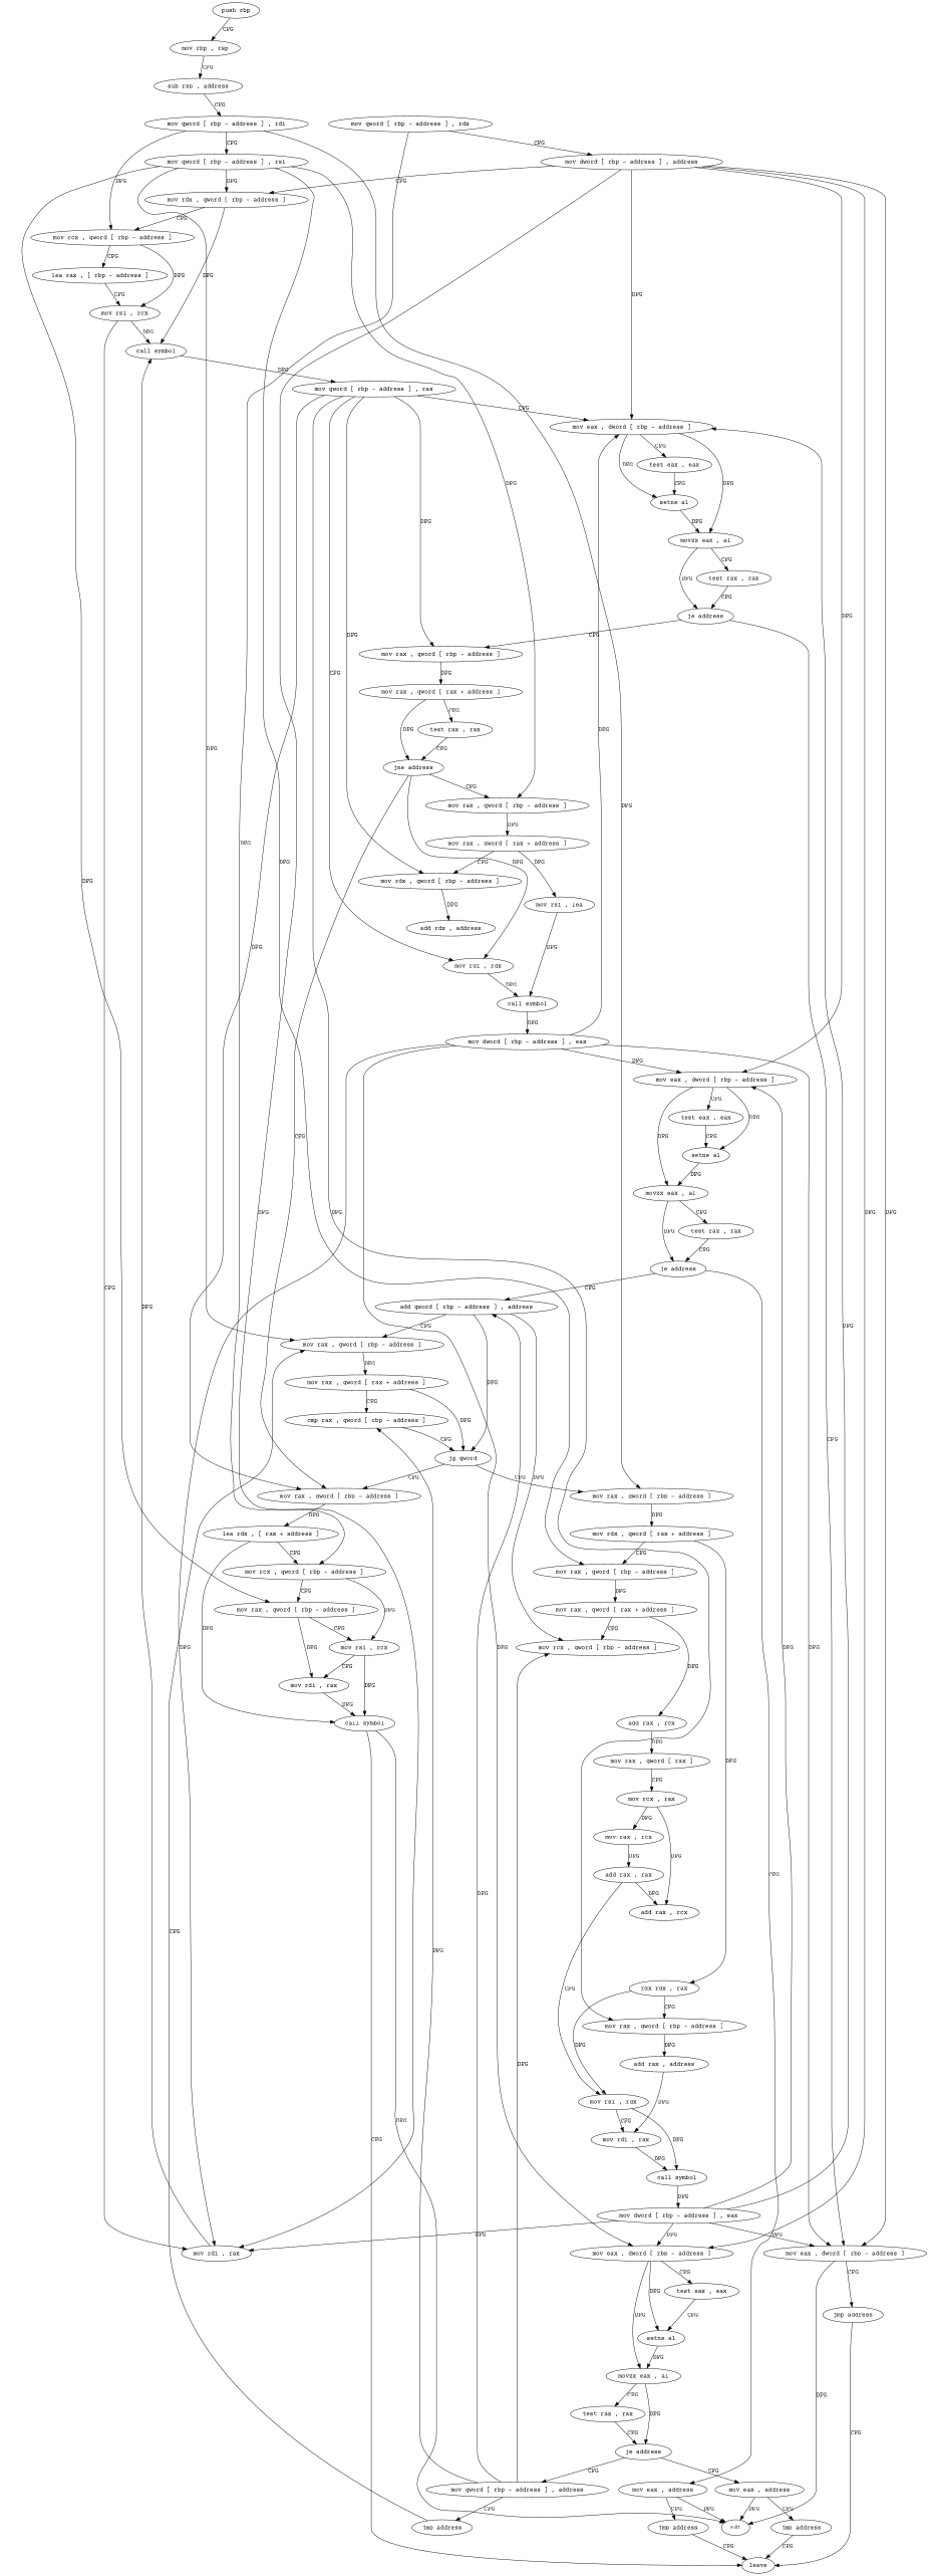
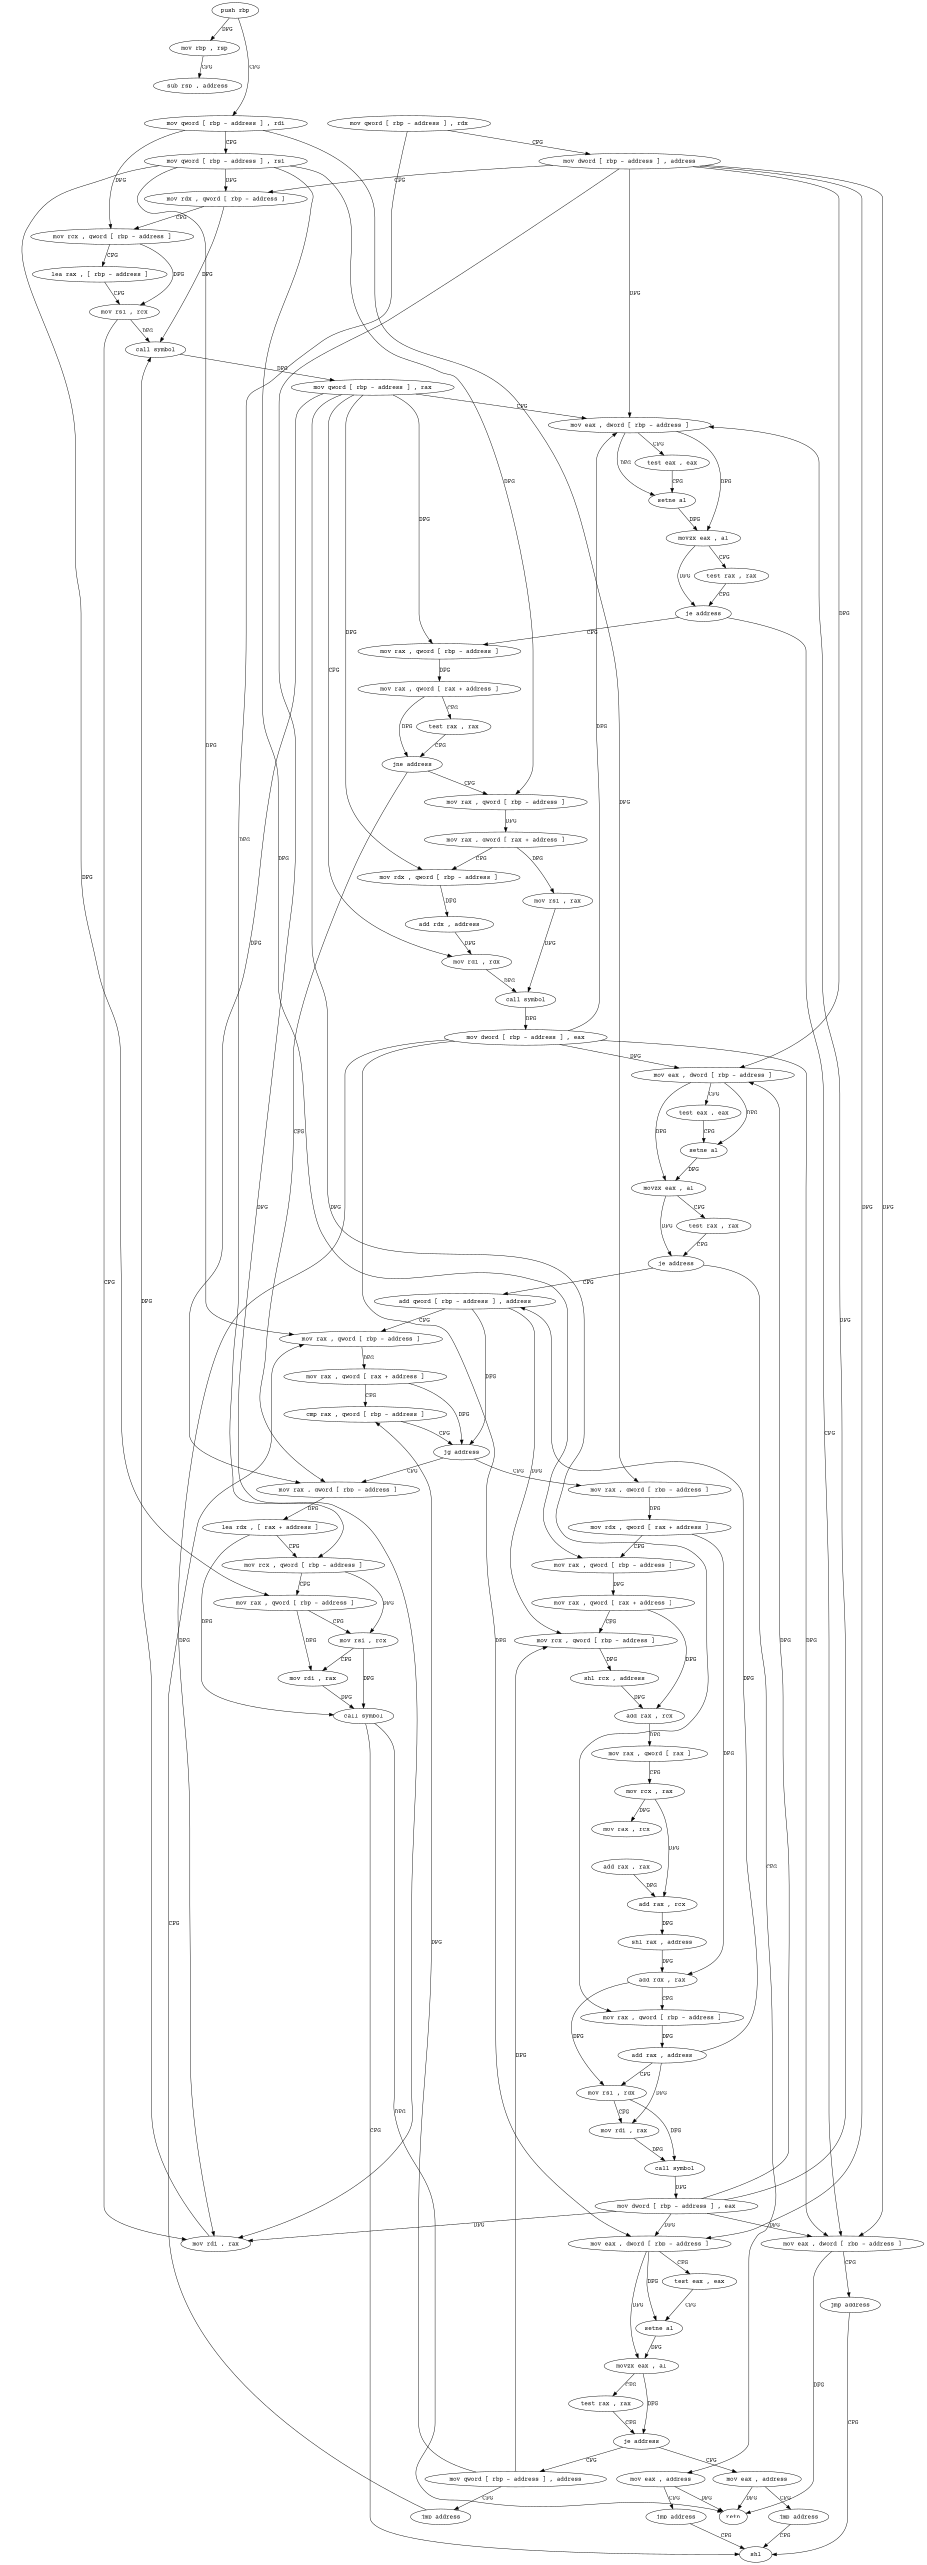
  digraph {
    fontname="Courier Prime"
    node [fontname="Courier Prime"]
    edge [fontname="Courier Prime"]
    n1 [label="push rbp"]
    n2 [label="mov rbp , rsp"]
    n3 [label="sub rsp , address"]
    n4 [label="mov qword [ rbp - address ] , rdi"]
    n5 [label="mov qword [ rbp - address ] , rsi"]
    n6 [label="mov rcx , qword [ rbp - address ]"]
    n7 [label="mov rax , qword [ rbp - address ]"]
    n8 [label="mov rdx , qword [ rbp - address ]"]
    n9 [label="mov rax , qword [ rbp - address ]"]
    n10 [label="mov rax , qword [ rbp - address ]"]
    n11 [label="mov rax , qword [ rbp - address ]"]
    n12 [label="mov rax , qword [ rbp - address ]"]
    n13 [label="lea rax , [ rbp - address ]"]
    n14 [label="mov rsi , rcx"]
    n15 [label="mov rdx , qword [ rax + address ]"]
    n16 [label="mov qword [ rbp - address ] , rdx"]
    n17 [label="mov dword [ rbp - address ] , address"]
    n18 [label="mov rcx , qword [ rbp - address ]"]
    n19 [label="call symbol"]
    n20 [label="mov rax , qword [ rax + address ]"]
    n21 [label="mov rsi , rcx"]
    n22 [label="mov rdi , rax"]
    n23 [label="mov rax , qword [ rax + address ]"]
    n24 [label="mov rax , qword [ rax + address ]"]
    n25 [label="mov rdi , rax"]
    n26 [label="mov eax , dword [ rbp - address ]"]
    n27 [label="mov eax , dword [ rbp - address ]"]
    n28 [label="mov eax , dword [ rbp - address ]"]
    n29 [label="mov eax , dword [ rbp - address ]"]
    n30 [label="test eax , eax"]
    n31 [label="setne al"]
    n32 [label="movzx eax , al"]
    n33 [label="jmp address"]
-   n34 [label=rdi]
+   n34 [label=retn]
    n35 [label="test eax , eax"]
    n36 [label="setne al"]
    n37 [label="movzx eax , al"]
    n38 [label="test eax , eax"]
    n39 [label="setne al"]
    n40 [label="movzx eax , al"]
    n41 [label="mov qword [ rbp - address ] , rax"]
    n42 [label="mov rax , qword [ rbp - address ]"]
    n43 [label="mov rax , qword [ rbp - address ]"]
    n44 [label="mov rdx , qword [ rbp - address ]"]
    n45 [label="mov rax , qword [ rbp - address ]"]
    n46 [label="mov rdi , rdx"]
    n47 [label="mov rax , qword [ rax + address ]"]
    n48 [label="lea rdx , [ rax + address ]"]
    n49 [label="add rdx , address"]
    n50 [label="add rax , address"]
    n51 [label="test rax , rax"]
    n52 [label="je address"]
    n53 [label="test rax , rax"]
    n54 [label="jne address"]
-   n55 [label=leave]
+   n55 [label=shl]
    n56 [label="call symbol"]
-   n57 [label="mov rsi , lea"]
+   n57 [label="mov rsi , rax"]
    n58 [label="call symbol"]
    n59 [label="mov dword [ rbp - address ] , eax"]
    n60 [label="test rax , rax"]
    n61 [label="je address"]
    n62 [label="mov qword [ rbp - address ] , address"]
    n63 [label="mov eax , address"]
    n64 [label="jmp address"]
    n65 [label="mov rcx , qword [ rbp - address ]"]
    n66 [label="add qword [ rbp - address ] , address"]
    n67 [label="cmp rax , qword [ rbp - address ]"]
    n68 [label="jmp address"]
-   n69 [label="jg qword"]
-   n71 [label="rdx rdx , rax"]
+   n69 [label="jg address"]
+   n70 [label="shl rcx , address"]
+   n71 [label="add rdx , rax"]
    n72 [label="mov rsi , rdx"]
    n73 [label="add rax , rcx"]
    n74 [label="mov rax , qword [ rax ]"]
    n75 [label="mov rcx , rax"]
    n76 [label="mov rax , rcx"]
    n77 [label="add rax , rcx"]
    n78 [label="add rax , rax"]
+   n79 [label="shl rax , address"]
    n80 [label="mov rdi , rax"]
    n81 [label="call symbol"]
    n82 [label="mov dword [ rbp - address ] , eax"]
    n83 [label="test rax , rax"]
    n84 [label="je address"]
    n85 [label="mov eax , address"]
    n86 [label="jmp address"]
-   n1 -> n2 [label=CFG]
+   n1 -> n2 [label=DFG]
    n2 -> n3 [label=CFG]
-   n3 -> n4 [label=CFG]
+   n1 -> n4 [label=CFG]
    n4 -> n5 [label=CFG]
    n4 -> n6 [label=DFG]
    n4 -> n7 [label=DFG]
    n5 -> n8 [label=DFG]
    n5 -> n9 [label=DFG]
    n5 -> n10 [label=DFG]
    n5 -> n11 [label=DFG]
    n5 -> n12 [label=DFG]
    n6 -> n13 [label=CFG]
    n6 -> n14 [label=DFG]
    n7 -> n15 [label=DFG]
    n8 -> n6 [label=CFG]
    n8 -> n19 [label=DFG]
    n9 -> n20 [label=DFG]
    n10 -> n21 [label=CFG]
    n10 -> n22 [label=DFG]
    n11 -> n23 [label=DFG]
    n12 -> n24 [label=DFG]
    n13 -> n14 [label=CFG]
    n14 -> n19 [label=DFG]
    n14 -> n25 [label=CFG]
    n15 -> n12 [label=CFG]
    n15 -> n71 [label=DFG]
    n16 -> n17 [label=CFG]
    n16 -> n18 [label=DFG]
    n17 -> n8 [label=CFG]
    n17 -> n25 [label=DFG]
    n17 -> n26 [label=DFG]
    n17 -> n27 [label=DFG]
    n17 -> n28 [label=DFG]
    n17 -> n29 [label=DFG]
    n18 -> n10 [label=CFG]
    n18 -> n21 [label=DFG]
    n19 -> n41 [label=DFG]
    n20 -> n44 [label=CFG]
    n20 -> n57 [label=DFG]
    n21 -> n22 [label=CFG]
    n21 -> n56 [label=DFG]
    n22 -> n56 [label=DFG]
    n23 -> n67 [label=CFG]
    n23 -> n69 [label=DFG]
    n24 -> n65 [label=CFG]
    n24 -> n73 [label=DFG]
    n25 -> n19 [label=DFG]
    n26 -> n30 [label=CFG]
    n26 -> n31 [label=DFG]
    n26 -> n32 [label=DFG]
    n27 -> n33 [label=CFG]
    n27 -> n34 [label=DFG]
    n28 -> n35 [label=CFG]
    n28 -> n36 [label=DFG]
    n28 -> n37 [label=DFG]
    n29 -> n38 [label=CFG]
    n29 -> n39 [label=DFG]
    n29 -> n40 [label=DFG]
    n30 -> n31 [label=CFG]
    n31 -> n32 [label=DFG]
    n32 -> n51 [label=CFG]
    n32 -> n52 [label=DFG]
    n33 -> n55 [label=CFG]
    n35 -> n36 [label=CFG]
    n36 -> n37 [label=DFG]
    n37 -> n60 [label=CFG]
    n37 -> n61 [label=DFG]
    n38 -> n39 [label=CFG]
    n39 -> n40 [label=DFG]
    n40 -> n83 [label=CFG]
    n40 -> n84 [label=DFG]
    n41 -> n26 [label=CFG]
    n41 -> n42 [label=DFG]
    n41 -> n43 [label=DFG]
    n41 -> n44 [label=DFG]
    n41 -> n45 [label=DFG]
    n41 -> n46 [label=CFG]
    n42 -> n47 [label=DFG]
    n43 -> n48 [label=DFG]
    n44 -> n49 [label=DFG]
    n45 -> n50 [label=DFG]
    n46 -> n58 [label=DFG]
    n47 -> n53 [label=CFG]
    n47 -> n54 [label=DFG]
    n48 -> n18 [label=CFG]
    n48 -> n56 [label=DFG]
-   n54 -> n46 [label=DFG]
-   n78 -> n72 [label=CFG]
+   n49 -> n46 [label=DFG]
+   n50 -> n72 [label=CFG]
    n50 -> n80 [label=DFG]
    n51 -> n52 [label=CFG]
    n52 -> n27 [label=CFG]
    n52 -> n42 [label=CFG]
    n53 -> n54 [label=CFG]
    n54 -> n9 [label=CFG]
    n54 -> n43 [label=CFG]
    n56 -> n34 [label=DFG]
    n56 -> n55 [label=CFG]
    n57 -> n58 [label=DFG]
    n58 -> n59 [label=DFG]
    n59 -> n25 [label=DFG]
    n59 -> n26 [label=DFG]
    n59 -> n27 [label=DFG]
    n59 -> n28 [label=DFG]
    n59 -> n29 [label=DFG]
    n60 -> n61 [label=CFG]
    n61 -> n62 [label=CFG]
    n61 -> n63 [label=CFG]
    n62 -> n64 [label=CFG]
    n62 -> n65 [label=DFG]
-   n62 -> n66 [label=DFG]
+   n50 -> n66 [label=DFG]
    n62 -> n67 [label=DFG]
    n63 -> n34 [label=DFG]
    n63 -> n68 [label=CFG]
    n64 -> n11 [label=CFG]
+   n65 -> n70 [label=DFG]
    n66 -> n11 [label=CFG]
    n66 -> n65 [label=DFG]
    n66 -> n69 [label=DFG]
    n67 -> n69 [label=CFG]
    n68 -> n55 [label=CFG]
    n69 -> n7 [label=CFG]
    n69 -> n43 [label=CFG]
+   n70 -> n73 [label=DFG]
    n71 -> n45 [label=CFG]
    n71 -> n72 [label=DFG]
    n72 -> n80 [label=CFG]
    n72 -> n81 [label=DFG]
    n73 -> n74 [label=DFG]
    n74 -> n75 [label=CFG]
    n75 -> n76 [label=DFG]
    n75 -> n77 [label=DFG]
-   n76 -> n78 [label=DFG]
+   n77 -> n79 [label=DFG]
    n78 -> n77 [label=DFG]
+   n79 -> n71 [label=DFG]
    n80 -> n81 [label=DFG]
    n81 -> n82 [label=DFG]
    n82 -> n25 [label=DFG]
    n82 -> n26 [label=DFG]
    n82 -> n27 [label=DFG]
    n82 -> n28 [label=DFG]
    n82 -> n29 [label=DFG]
    n83 -> n84 [label=CFG]
    n84 -> n66 [label=CFG]
    n84 -> n85 [label=CFG]
    n85 -> n34 [label=DFG]
    n85 -> n86 [label=CFG]
    n86 -> n55 [label=CFG]
  }
